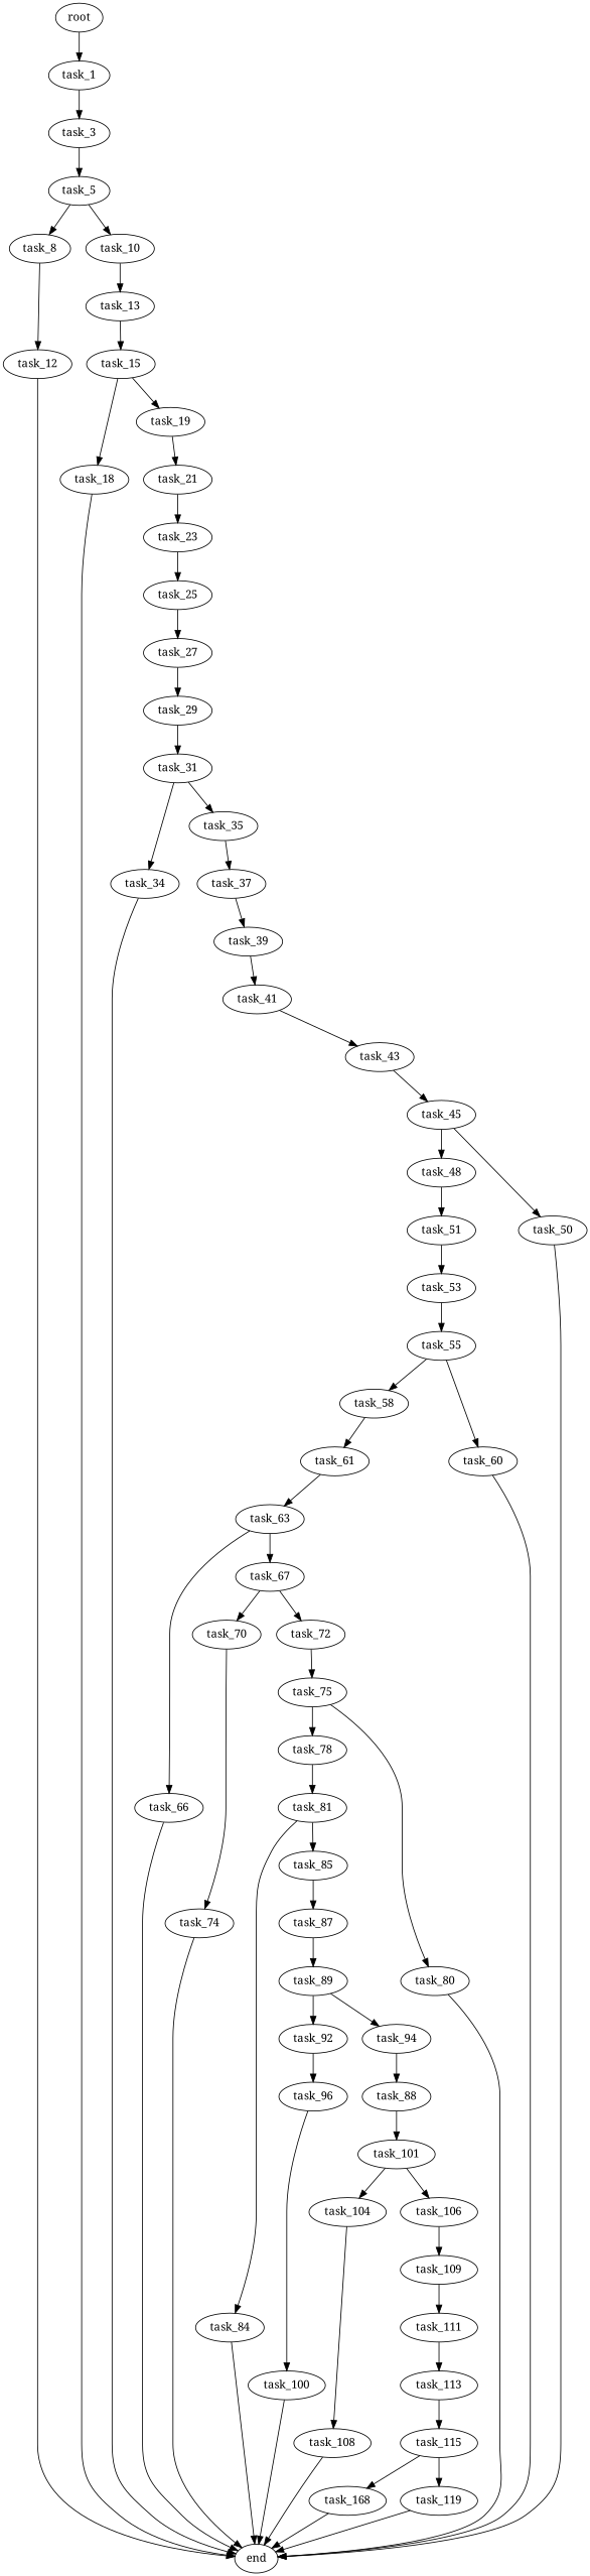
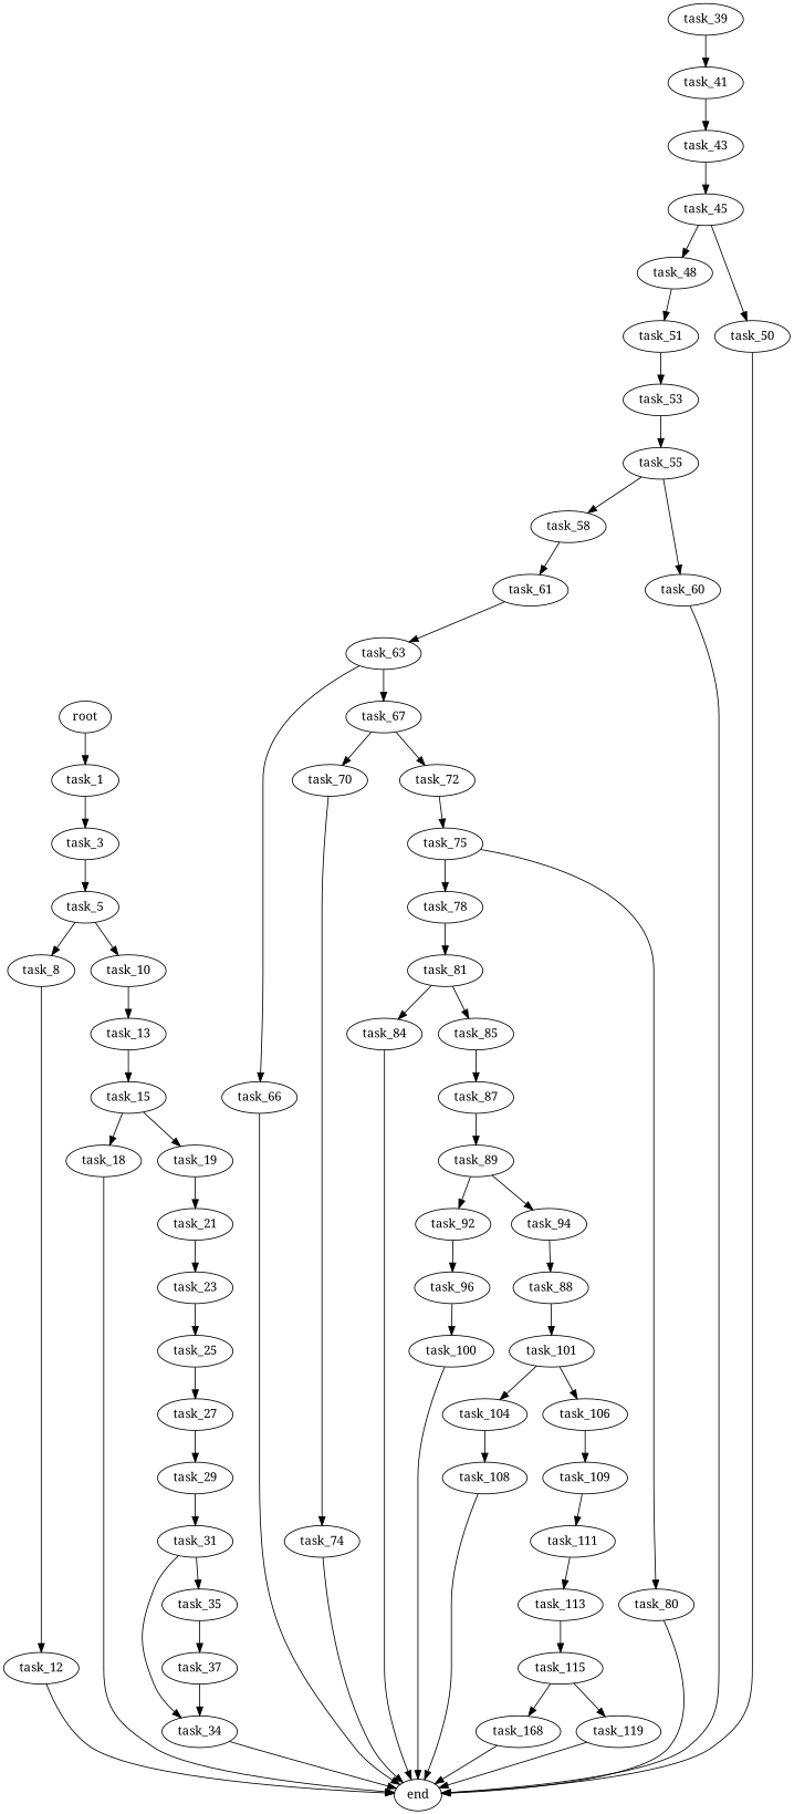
  digraph {
    fontname="Noto Serif"
    node [fontname="Noto Serif"]
    edge [fontname="Noto Serif"]
    root
    task_1
    task_3
    task_5
    task_8
    task_10
    task_12
    task_13
    end
    task_15
    task_18
    task_19
    task_21
    task_23
    task_25
    task_27
    task_29
    task_31
    task_34
    task_35
    task_37
    task_39
    task_41
    task_43
    task_45
    task_48
    task_50
    task_51
    task_53
    task_55
    task_58
    task_60
    task_61
    task_63
    task_66
    task_67
    task_70
    task_72
    task_74
    task_75
    task_78
    task_80
    task_81
    task_84
    task_85
    task_87
    task_89
    task_92
    task_94
    task_96
    n51 [label=task_88]
    task_100
    task_101
    task_104
    task_106
    task_108
    task_109
    task_111
    task_113
    task_115
    n61 [label=task_168]
    task_119
    root -> task_1
    task_1 -> task_3
    task_3 -> task_5
    task_5 -> task_8
    task_5 -> task_10
    task_8 -> task_12
    task_10 -> task_13
    task_12 -> end
    task_13 -> task_15
    task_15 -> task_18
    task_15 -> task_19
    task_18 -> end
    task_19 -> task_21
    task_21 -> task_23
    task_23 -> task_25
    task_25 -> task_27
    task_27 -> task_29
    task_29 -> task_31
    task_31 -> task_34
    task_31 -> task_35
    task_34 -> end
    task_35 -> task_37
-   task_37 -> task_39
+   task_37 -> task_34
    task_39 -> task_41
    task_41 -> task_43
    task_43 -> task_45
    task_45 -> task_48
    task_45 -> task_50
    task_48 -> task_51
    task_50 -> end
    task_51 -> task_53
    task_53 -> task_55
    task_55 -> task_58
    task_55 -> task_60
    task_58 -> task_61
    task_60 -> end
    task_61 -> task_63
    task_63 -> task_66
    task_63 -> task_67
    task_66 -> end
    task_67 -> task_70
    task_67 -> task_72
    task_70 -> task_74
    task_72 -> task_75
    task_74 -> end
    task_75 -> task_78
    task_75 -> task_80
    task_78 -> task_81
    task_80 -> end
    task_81 -> task_84
    task_81 -> task_85
    task_84 -> end
    task_85 -> task_87
    task_87 -> task_89
    task_89 -> task_92
    task_89 -> task_94
    task_92 -> task_96
    task_94 -> n51
    task_96 -> task_100
    n51 -> task_101
    task_100 -> end
    task_101 -> task_104
    task_101 -> task_106
    task_104 -> task_108
    task_106 -> task_109
    task_108 -> end
    task_109 -> task_111
    task_111 -> task_113
    task_113 -> task_115
    task_115 -> n61
    task_115 -> task_119
    n61 -> end
    task_119 -> end
  }
